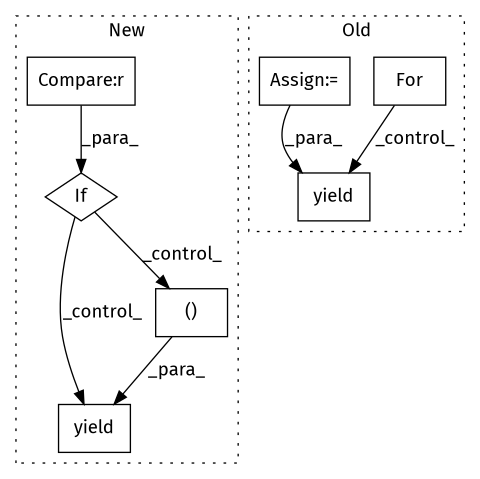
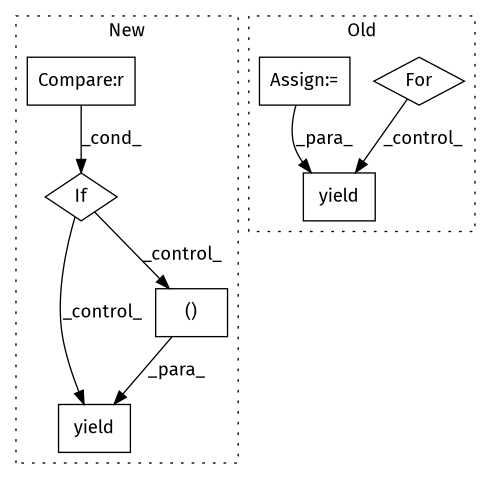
  digraph {
    fontname="Fira Sans"
    node [a=105 fontname="Fira Sans" l=3 shape=box]
    edge [fontname="Fira Sans"]
    n1 [l=6 label=yield s=1957]
    n2 [a=96 label=If s=1783 shape=diamond]
    n3 [a=40 l=9 label="Compare:r" s=1786]
    n4 [a=54 label="()" s=1967]
-   n5 [a=107 l="4,18" label=For s="1337,1377"]
+   n5 [a=107 l="4,18" label=For s="1337,1377" shape=diamond]
    n6 [l=6 label=yield s=1679]
    n7 [a=68 label="Assign:=" s=1631]
    subgraph cluster_1 {
      label=New
      style=dotted
      n1
      n2
      n3
      n4
    }
    subgraph cluster_2 {
      label=Old
      style=dotted
      n5
      n6
      n7
    }
    n2 -> n1 [label=_control_]
    n2 -> n4 [label=_control_]
-   n3 -> n2 [label=_para_]
+   n3 -> n2 [label=_cond_]
    n4 -> n1 [label=_para_]
    n5 -> n6 [label=_control_]
    n7 -> n6 [label=_para_]
  }
